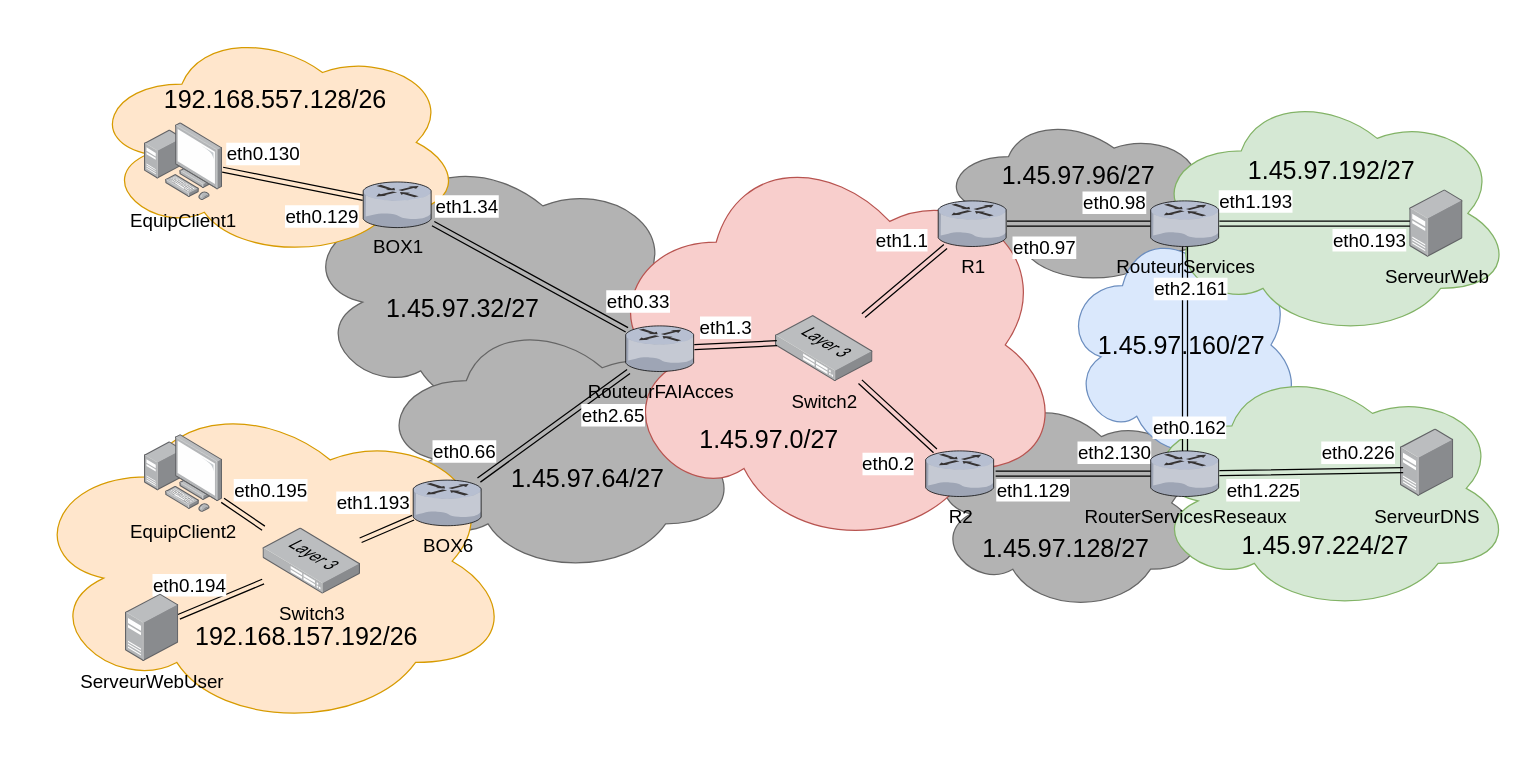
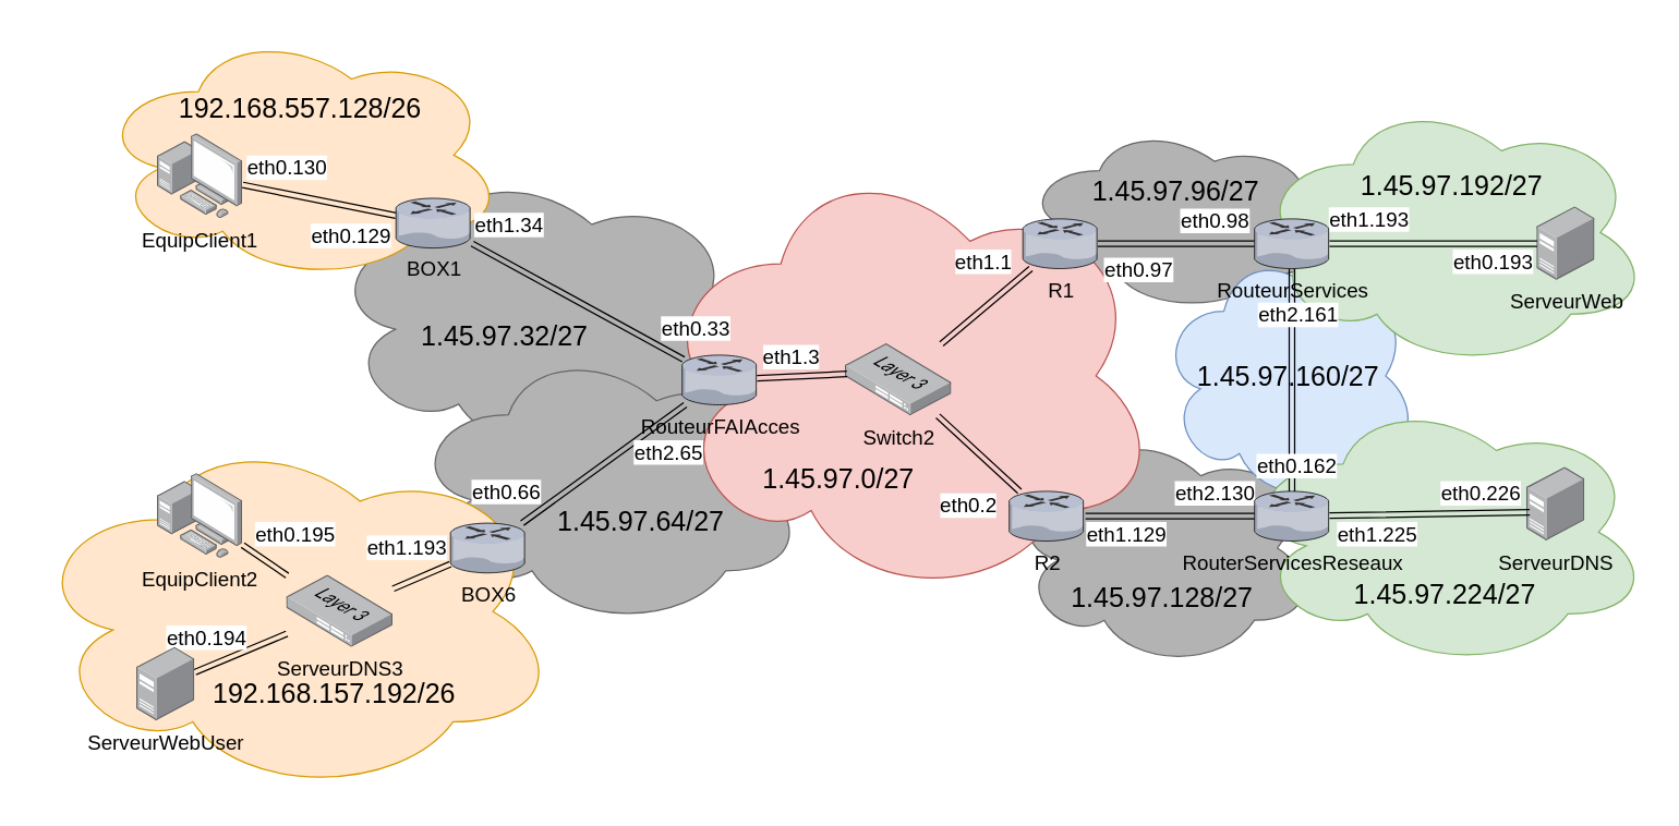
  <mxCell id="0" />
  <mxCell id="1" parent="0" />
  <mxCell id="2" value="1.45.97.32/27" style="ellipse;shape=cloud;whiteSpace=wrap;html=1;rotation=0;fillColor=#B3B3B3;fontColor=#000000;strokeColor=#666666;fontSize=20;labelPosition=center;verticalLabelPosition=middle;align=center;verticalAlign=middle;spacingBottom=0;spacingLeft=0;spacingRight=50;spacing=2;spacingTop=30;" parent="1" vertex="1"><mxGeometry x="240" y="120" width="310" height="220" as="geometry" /></mxCell>
  <mxCell id="3" value="1.45.97.128/27" style="ellipse;shape=cloud;whiteSpace=wrap;html=1;rotation=0;fillColor=#B3B3B3;fontColor=#000000;strokeColor=#666666;fontSize=20;spacingTop=70;" parent="1" vertex="1"><mxGeometry x="740" y="313.25" width="225" height="176.75" as="geometry" /></mxCell>
  <mxCell id="4" value="1.45.97.96/27" style="ellipse;shape=cloud;whiteSpace=wrap;html=1;rotation=0;fillColor=#B3B3B3;strokeColor=#666666;spacingBottom=40;fontSize=20;" parent="1" vertex="1"><mxGeometry x="750" y="90" width="225" height="138.63" as="geometry" /></mxCell>
  <mxCell id="5" value="1.45.97.160/27" style="ellipse;shape=cloud;whiteSpace=wrap;html=1;fillColor=#dae8fc;strokeColor=#6c8ebf;fontSize=20;" parent="1" vertex="1"><mxGeometry x="850" y="180.28" width="190" height="190" as="geometry" /></mxCell>
  <mxCell id="6" value="1.45.97.192/27" style="ellipse;shape=cloud;whiteSpace=wrap;html=1;fillColor=#d5e8d4;strokeColor=#82b366;fontSize=20;spacingBottom=70;" parent="1" vertex="1"><mxGeometry x="920" y="70" width="290" height="200" as="geometry" /></mxCell>
  <mxCell id="7" value="1.45.97.224/27" style="ellipse;shape=cloud;whiteSpace=wrap;html=1;fillColor=#d5e8d4;strokeColor=#82b366;fontSize=20;spacingTop=90;" parent="1" vertex="1"><mxGeometry x="910" y="290" width="300" height="200" as="geometry" /></mxCell>
  <mxCell id="8" value="1.45.97.64/27" style="ellipse;shape=cloud;whiteSpace=wrap;html=1;rotation=0;fillColor=#B3B3B3;fontColor=#000000;strokeColor=#666666;fontSize=20;labelPosition=center;verticalLabelPosition=middle;align=center;verticalAlign=middle;spacingBottom=0;spacingLeft=50;spacingRight=0;spacingTop=50;" parent="1" vertex="1"><mxGeometry x="300" y="251.85" width="290" height="208.15" as="geometry" /></mxCell>
  <mxCell id="9" value="1.45.97.0/27" style="ellipse;shape=cloud;whiteSpace=wrap;html=1;fillColor=#f8cecc;strokeColor=#b85450;fontSize=20;spacingTop=150;spacingRight=100;" parent="1" vertex="1"><mxGeometry x="480" y="110.55" width="370" height="329.45" as="geometry" /></mxCell>
  <mxCell id="10" value="&lt;p style=&quot;line-height: 100%;&quot;&gt;192.168.557.128/26&lt;/p&gt;" style="ellipse;shape=cloud;whiteSpace=wrap;html=1;fillColor=#ffe6cc;strokeColor=#d79b00;fontSize=20;align=center;spacingTop=0;spacingBottom=70;spacing=0;spacingRight=0;" parent="1" vertex="1"><mxGeometry x="70" y="20" width="300" height="186.4" as="geometry" /></mxCell>
  <mxCell id="11" value="192.168.157.192/26" style="ellipse;shape=cloud;whiteSpace=wrap;html=1;fillColor=#ffe6cc;strokeColor=#d79b00;fontSize=20;spacingBottom=0;spacingTop=120;spacingLeft=60;" parent="1" vertex="1"><mxGeometry x="20" y="313.25" width="390" height="270" as="geometry" /></mxCell>
  <mxCell id="12" value="" style="rounded=0;orthogonalLoop=1;jettySize=auto;html=1;fontFamily=Helvetica;fontSize=12;fontColor=default;labelBackgroundColor=none;shape=link;" parent="1" source="17" target="23" edge="1"><mxGeometry relative="1" as="geometry" /></mxCell>
  <mxCell id="13" value="eth1.193" style="edgeLabel;html=1;align=center;verticalAlign=middle;resizable=0;points=[];fontSize=15;" parent="12" vertex="1" connectable="0"><mxGeometry x="-0.452" y="7" relative="1" as="geometry"><mxPoint x="-23" y="-25" as="offset" /></mxGeometry></mxCell>
  <mxCell id="14" style="rounded=0;orthogonalLoop=1;jettySize=auto;html=1;fontFamily=Helvetica;fontSize=12;fontColor=default;labelBackgroundColor=none;shape=link;" parent="1" source="17" target="34" edge="1"><mxGeometry relative="1" as="geometry" /></mxCell>
  <mxCell id="15" value="eth2.65" style="edgeLabel;html=1;align=center;verticalAlign=middle;resizable=0;points=[];fontSize=15;" parent="14" vertex="1" connectable="0"><mxGeometry x="0.478" y="-7" relative="1" as="geometry"><mxPoint x="15" y="5" as="offset" /></mxGeometry></mxCell>
  <mxCell id="16" value="eth0.66" style="edgeLabel;html=1;align=center;verticalAlign=middle;resizable=0;points=[];fontSize=15;" parent="14" vertex="1" connectable="0"><mxGeometry x="-0.509" y="3" relative="1" as="geometry"><mxPoint x="-40" as="offset" /></mxGeometry></mxCell>
  <mxCell id="17" value="BOX6" style="verticalLabelPosition=bottom;aspect=fixed;html=1;verticalAlign=top;strokeColor=none;align=center;outlineConnect=0;shape=mxgraph.citrix.router;labelBackgroundColor=none;fontSize=15;" parent="1" vertex="1"><mxGeometry x="330" y="383.38" width="55" height="36.5" as="geometry" /></mxCell>
  <mxCell id="18" value="ServeurWeb" style="image;points=[];aspect=fixed;html=1;align=center;shadow=0;dashed=0;image=img/lib/allied_telesis/computer_and_terminals/Server_Desktop.svg;labelBackgroundColor=none;fontSize=15;" parent="1" vertex="1"><mxGeometry x="1127.4" y="151.25" width="42.6" height="54" as="geometry" /></mxCell>
  <mxCell id="19" style="rounded=0;orthogonalLoop=1;jettySize=auto;html=1;fontFamily=Helvetica;fontSize=12;fontColor=default;labelBackgroundColor=none;shape=link;" parent="1" source="22" target="33" edge="1"><mxGeometry relative="1" as="geometry" /></mxCell>
  <mxCell id="20" value="&lt;font style=&quot;font-size: 15px;&quot;&gt;eth0.130&lt;/font&gt;" style="edgeLabel;html=1;align=center;verticalAlign=middle;resizable=0;points=[];" parent="19" vertex="1" connectable="0"><mxGeometry x="-0.504" y="9" relative="1" as="geometry"><mxPoint x="3" y="-10" as="offset" /></mxGeometry></mxCell>
  <mxCell id="21" value="eth0.129" style="edgeLabel;html=1;align=center;verticalAlign=middle;resizable=0;points=[];fontSize=15;" parent="19" vertex="1" connectable="0"><mxGeometry x="0.492" y="-6" relative="1" as="geometry"><mxPoint x="-4" y="14" as="offset" /></mxGeometry></mxCell>
  <mxCell id="22" value="EquipClient1" style="image;points=[];aspect=fixed;html=1;align=center;shadow=0;dashed=0;image=img/lib/allied_telesis/computer_and_terminals/Personal_Computer_with_Server.svg;labelBackgroundColor=none;fontSize=15;" parent="1" vertex="1"><mxGeometry x="115.2" y="97.6" width="62.4" height="62.4" as="geometry" /></mxCell>
- <mxCell id="23" value="Switch3" style="image;points=[];aspect=fixed;html=1;align=center;shadow=0;dashed=0;image=img/lib/allied_telesis/switch/Switch_24_port_L3_Alternative.svg;labelBackgroundColor=none;fontSize=15;" parent="1" vertex="1"><mxGeometry x="210" y="421.85" width="78" height="52.8" as="geometry" /></mxCell>
+ <mxCell id="23" value="ServeurDNS3" style="image;points=[];aspect=fixed;html=1;align=center;shadow=0;dashed=0;image=img/lib/allied_telesis/switch/Switch_24_port_L3_Alternative.svg;labelBackgroundColor=none;fontSize=15;" parent="1" vertex="1"><mxGeometry x="210" y="421.85" width="78" height="52.8" as="geometry" /></mxCell>
  <mxCell id="24" value="" style="rounded=0;orthogonalLoop=1;jettySize=auto;html=1;fontFamily=Helvetica;fontSize=12;fontColor=default;labelBackgroundColor=none;shape=link;" parent="1" source="28" target="23" edge="1"><mxGeometry relative="1" as="geometry" /></mxCell>
  <mxCell id="25" value="&lt;font style=&quot;font-size: 15px;&quot;&gt;eth0.195&lt;/font&gt;" style="edgeLabel;html=1;align=center;verticalAlign=middle;resizable=0;points=[];" parent="24" vertex="1" connectable="0"><mxGeometry x="-0.61" y="7" relative="1" as="geometry"><mxPoint x="27" y="-8" as="offset" /></mxGeometry></mxCell>
  <mxCell id="26" value="" style="rounded=0;orthogonalLoop=1;jettySize=auto;html=1;fontFamily=Helvetica;fontSize=12;fontColor=default;labelBackgroundColor=none;shape=link;" parent="1" source="29" target="23" edge="1"><mxGeometry relative="1" as="geometry"><mxPoint x="208.8" y="420" as="targetPoint" /></mxGeometry></mxCell>
  <mxCell id="27" value="eth0.194" style="edgeLabel;html=1;align=center;verticalAlign=middle;resizable=0;points=[];fontSize=15;" parent="26" vertex="1" connectable="0"><mxGeometry x="-0.548" y="5" relative="1" as="geometry"><mxPoint x="-6" y="-15" as="offset" /></mxGeometry></mxCell>
  <mxCell id="28" value="EquipClient2" style="image;points=[];aspect=fixed;html=1;align=center;shadow=0;dashed=0;image=img/lib/allied_telesis/computer_and_terminals/Personal_Computer_with_Server.svg;labelBackgroundColor=none;fontSize=15;" parent="1" vertex="1"><mxGeometry x="115.2" y="347.05" width="62.4" height="62.4" as="geometry" /></mxCell>
  <mxCell id="29" value="ServeurWebUser" style="image;points=[];aspect=fixed;html=1;align=center;shadow=0;dashed=0;image=img/lib/allied_telesis/computer_and_terminals/Server_Desktop.svg;labelBackgroundColor=none;fontSize=15;" parent="1" vertex="1"><mxGeometry x="100" y="474.65" width="42.6" height="54" as="geometry" /></mxCell>
  <mxCell id="30" style="rounded=0;orthogonalLoop=1;jettySize=auto;html=1;fontFamily=Helvetica;fontSize=12;fontColor=default;labelBackgroundColor=none;shape=link;" parent="1" edge="1"><mxGeometry relative="1" as="geometry"><mxPoint x="346" y="178.197" as="sourcePoint" /><mxPoint x="501" y="263.173" as="targetPoint" /></mxGeometry></mxCell>
  <mxCell id="31" value="eth1.34" style="edgeLabel;html=1;align=center;verticalAlign=middle;resizable=0;points=[];fontSize=15;" parent="30" vertex="1" connectable="0"><mxGeometry x="-0.51" y="7" relative="1" as="geometry"><mxPoint x="-15" y="-29" as="offset" /></mxGeometry></mxCell>
  <mxCell id="32" value="&lt;font style=&quot;font-size: 15px;&quot;&gt;eth0.33&lt;/font&gt;" style="edgeLabel;html=1;align=center;verticalAlign=middle;resizable=0;points=[];" parent="30" vertex="1" connectable="0"><mxGeometry x="0.463" y="-5" relative="1" as="geometry"><mxPoint x="53" y="-5" as="offset" /></mxGeometry></mxCell>
  <mxCell id="33" value="BOX1" style="verticalLabelPosition=bottom;aspect=fixed;html=1;verticalAlign=top;strokeColor=none;align=center;outlineConnect=0;shape=mxgraph.citrix.router;labelBackgroundColor=none;fontSize=15;" parent="1" vertex="1"><mxGeometry x="290" y="144.87" width="55" height="36.5" as="geometry" /></mxCell>
  <mxCell id="34" value="RouteurFAIAcces" style="verticalLabelPosition=bottom;aspect=fixed;html=1;verticalAlign=top;strokeColor=none;align=center;outlineConnect=0;shape=mxgraph.citrix.router;labelBackgroundColor=none;fontSize=15;" parent="1" vertex="1"><mxGeometry x="500" y="260" width="55" height="36.5" as="geometry" /></mxCell>
  <mxCell id="35" value="ServeurDNS" style="image;points=[];aspect=fixed;html=1;align=center;shadow=0;dashed=0;image=img/lib/allied_telesis/computer_and_terminals/Server_Desktop.svg;labelBackgroundColor=none;fontSize=15;" parent="1" vertex="1"><mxGeometry x="1120" y="342.5" width="42.6" height="54" as="geometry" /></mxCell>
  <mxCell id="36" style="rounded=0;orthogonalLoop=1;jettySize=auto;html=1;fontFamily=Helvetica;fontSize=12;fontColor=default;labelBackgroundColor=none;shape=link;" parent="1" source="40" target="44" edge="1"><mxGeometry relative="1" as="geometry"><mxPoint x="650" y="260" as="sourcePoint" /></mxGeometry></mxCell>
  <mxCell id="37" value="eth1.1" style="edgeLabel;html=1;align=center;verticalAlign=middle;resizable=0;points=[];fontSize=15;" parent="36" vertex="1" connectable="0"><mxGeometry x="0.493" y="-6" relative="1" as="geometry"><mxPoint x="-23" y="-25" as="offset" /></mxGeometry></mxCell>
  <mxCell id="38" style="rounded=0;orthogonalLoop=1;jettySize=auto;html=1;fontFamily=Helvetica;fontSize=12;fontColor=default;labelBackgroundColor=none;shape=link;" parent="1" source="40" target="48" edge="1"><mxGeometry relative="1" as="geometry" /></mxCell>
  <mxCell id="39" value="eth0.2" style="edgeLabel;html=1;align=center;verticalAlign=middle;resizable=0;points=[];fontSize=15;" parent="38" vertex="1" connectable="0"><mxGeometry x="0.529" y="-8" relative="1" as="geometry"><mxPoint x="-18" y="17" as="offset" /></mxGeometry></mxCell>
  <mxCell id="40" value="Switch2" style="image;points=[];aspect=fixed;html=1;align=center;shadow=0;dashed=0;image=img/lib/allied_telesis/switch/Switch_24_port_L3_Alternative.svg;labelBackgroundColor=none;fontSize=15;" parent="1" vertex="1"><mxGeometry x="620" y="251.85" width="78" height="52.8" as="geometry" /></mxCell>
  <mxCell id="41" value="" style="rounded=0;orthogonalLoop=1;jettySize=auto;html=1;fontFamily=Helvetica;fontSize=20;fontColor=default;labelBackgroundColor=none;shape=link;" parent="1" source="44" target="56" edge="1"><mxGeometry x="-0.217" y="38" relative="1" as="geometry"><mxPoint as="offset" /></mxGeometry></mxCell>
  <mxCell id="42" value="eth0.97" style="edgeLabel;html=1;align=center;verticalAlign=middle;resizable=0;points=[];fontSize=15;" parent="41" vertex="1" connectable="0"><mxGeometry x="-0.513" y="8" relative="1" as="geometry"><mxPoint x="1" y="26" as="offset" /></mxGeometry></mxCell>
  <mxCell id="43" value="eth0.98" style="edgeLabel;html=1;align=center;verticalAlign=middle;resizable=0;points=[];fontSize=15;" parent="41" vertex="1" connectable="0"><mxGeometry x="0.513" y="-9" relative="1" as="geometry"><mxPoint x="-2" y="-27" as="offset" /></mxGeometry></mxCell>
  <mxCell id="44" value="R1" style="verticalLabelPosition=bottom;aspect=fixed;html=1;verticalAlign=top;strokeColor=none;align=center;outlineConnect=0;shape=mxgraph.citrix.router;labelBackgroundColor=none;fontSize=15;" parent="1" vertex="1"><mxGeometry x="750" y="160" width="55" height="36.5" as="geometry" /></mxCell>
  <mxCell id="45" style="rounded=0;orthogonalLoop=1;jettySize=auto;html=1;fontFamily=Helvetica;fontSize=12;fontColor=default;labelBackgroundColor=none;shape=link;" parent="1" edge="1"><mxGeometry relative="1" as="geometry"><mxPoint x="796" y="378.25" as="sourcePoint" /><mxPoint x="921" y="378.25" as="targetPoint" /></mxGeometry></mxCell>
  <mxCell id="46" value="eth1.129" style="edgeLabel;html=1;align=center;verticalAlign=middle;resizable=0;points=[];fontSize=15;" parent="45" vertex="1" connectable="0"><mxGeometry x="-0.472" y="8" relative="1" as="geometry"><mxPoint x="-4" y="20" as="offset" /></mxGeometry></mxCell>
  <mxCell id="47" value="eth2.130" style="edgeLabel;html=1;align=center;verticalAlign=middle;resizable=0;points=[];fontSize=15;" parent="45" vertex="1" connectable="0"><mxGeometry x="0.44" y="-8" relative="1" as="geometry"><mxPoint x="4" y="-26" as="offset" /></mxGeometry></mxCell>
  <mxCell id="48" value="R2" style="verticalLabelPosition=bottom;aspect=fixed;html=1;verticalAlign=top;strokeColor=none;align=center;outlineConnect=0;shape=mxgraph.citrix.router;labelBackgroundColor=none;fontSize=15;" parent="1" vertex="1"><mxGeometry x="740" y="360" width="55" height="36.5" as="geometry" /></mxCell>
  <mxCell id="49" value="RouterServicesReseaux" style="verticalLabelPosition=bottom;aspect=fixed;html=1;verticalAlign=top;strokeColor=none;align=center;outlineConnect=0;shape=mxgraph.citrix.router;labelBackgroundColor=none;fontSize=15;labelPosition=center;spacingTop=0;" parent="1" vertex="1"><mxGeometry x="920" y="360" width="55" height="36.5" as="geometry" /></mxCell>
  <mxCell id="50" style="rounded=0;orthogonalLoop=1;jettySize=auto;html=1;fontFamily=Helvetica;fontSize=12;fontColor=default;labelBackgroundColor=none;shape=link;" parent="1" source="56" target="49" edge="1"><mxGeometry relative="1" as="geometry" /></mxCell>
  <mxCell id="51" value="eth0.162" style="edgeLabel;html=1;align=center;verticalAlign=middle;resizable=0;points=[];fontSize=15;" parent="50" vertex="1" connectable="0"><mxGeometry x="0.486" y="-9" relative="1" as="geometry"><mxPoint x="12" y="23" as="offset" /></mxGeometry></mxCell>
  <mxCell id="52" value="&lt;font style=&quot;font-size: 15px;&quot;&gt;eth2.161&lt;/font&gt;" style="edgeLabel;html=1;align=center;verticalAlign=middle;resizable=0;points=[];" parent="50" vertex="1" connectable="0"><mxGeometry x="-0.517" y="6" relative="1" as="geometry"><mxPoint x="-2" y="-6" as="offset" /></mxGeometry></mxCell>
  <mxCell id="53" style="rounded=0;orthogonalLoop=1;jettySize=auto;html=1;fontFamily=Helvetica;fontSize=12;fontColor=default;labelBackgroundColor=none;shape=link;" parent="1" source="56" target="18" edge="1"><mxGeometry relative="1" as="geometry" /></mxCell>
  <mxCell id="54" value="eth1.193" style="edgeLabel;html=1;align=center;verticalAlign=middle;resizable=0;points=[];fontSize=15;" parent="53" vertex="1" connectable="0"><mxGeometry x="-0.449" y="9" relative="1" as="geometry"><mxPoint x="-14" y="-10" as="offset" /></mxGeometry></mxCell>
  <mxCell id="55" value="eth0.193" style="edgeLabel;html=1;align=center;verticalAlign=middle;resizable=0;points=[];fontSize=15;" parent="53" vertex="1" connectable="0"><mxGeometry x="0.448" y="-2" relative="1" as="geometry"><mxPoint x="9" y="10" as="offset" /></mxGeometry></mxCell>
  <mxCell id="56" value="RouteurServices" style="verticalLabelPosition=bottom;aspect=fixed;html=1;verticalAlign=top;strokeColor=none;align=center;outlineConnect=0;shape=mxgraph.citrix.router;labelBackgroundColor=none;fontSize=15;" parent="1" vertex="1"><mxGeometry x="920" y="160" width="55" height="36.5" as="geometry" /></mxCell>
  <mxCell id="57" style="rounded=0;orthogonalLoop=1;jettySize=auto;html=1;entryX=0.013;entryY=0.417;entryDx=0;entryDy=0;entryPerimeter=0;fontFamily=Helvetica;fontSize=12;fontColor=default;labelBackgroundColor=none;shape=link;" parent="1" source="34" target="40" edge="1"><mxGeometry relative="1" as="geometry" /></mxCell>
  <mxCell id="58" value="&lt;font style=&quot;font-size: 15px;&quot;&gt;eth1.3&lt;/font&gt;" style="edgeLabel;html=1;align=center;verticalAlign=middle;resizable=0;points=[];" parent="57" vertex="1" connectable="0"><mxGeometry x="-0.567" y="6" relative="1" as="geometry"><mxPoint x="11" y="-10" as="offset" /></mxGeometry></mxCell>
  <mxCell id="59" style="rounded=0;orthogonalLoop=1;jettySize=auto;html=1;entryX=0.047;entryY=0.611;entryDx=0;entryDy=0;entryPerimeter=0;fontFamily=Helvetica;fontSize=12;fontColor=default;labelBackgroundColor=none;shape=link;" parent="1" source="49" target="35" edge="1"><mxGeometry relative="1" as="geometry" /></mxCell>
  <mxCell id="60" value="eth1.225" style="edgeLabel;html=1;align=center;verticalAlign=middle;resizable=0;points=[];fontSize=15;" parent="59" vertex="1" connectable="0"><mxGeometry x="-0.461" y="6" relative="1" as="geometry"><mxPoint x="-5" y="19" as="offset" /></mxGeometry></mxCell>
  <mxCell id="61" value="eth0.226" style="edgeLabel;html=1;align=center;verticalAlign=middle;resizable=0;points=[];fontSize=15;" parent="59" vertex="1" connectable="0"><mxGeometry x="0.501" y="-8" relative="1" as="geometry"><mxPoint y="-24" as="offset" /></mxGeometry></mxCell>
